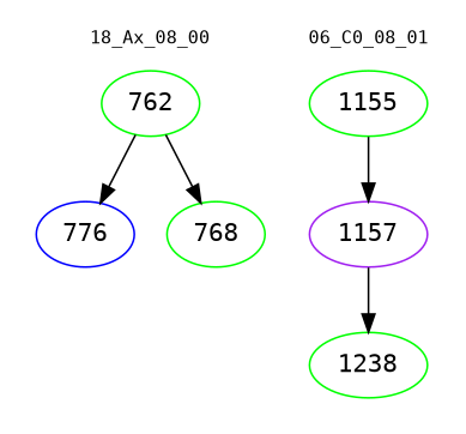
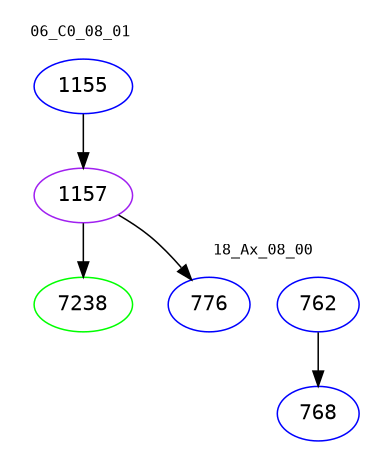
  digraph {
    fontname="DejaVu Sans Mono"
    node [color=blue fontname="DejaVu Sans Mono"]
    edge [color=black fontname="DejaVu Sans Mono"]
-   n1 [color=green label=762]
+   n1 [label=762]
    n2 [label=776]
-   n3 [color=green label=768]
-   n4 [color=green label=1155]
+   n3 [label=768]
+   n4 [label=1155]
    n5 [color=purple label=1157]
-   n6 [color=green label=1238]
+   n6 [color=green label=7238]
    subgraph cluster_1 {
      color=white
      fontsize=10
      label="18_Ax_08_00"
      n1
      n2
      n3
    }
    subgraph cluster_2 {
      color=white
      fontsize=10
      label="06_C0_08_01"
      n4
      n5
      n6
    }
-   n1 -> n2
+   n5 -> n2
    n1 -> n3
    n4 -> n5
    n5 -> n6
  }
